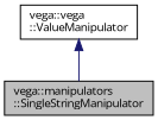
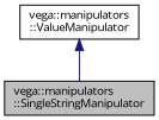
  digraph {
    fontname="Open Sans"
    node [color=black fontname="Open Sans" fontsize=10 shape=record style=filled]
    n1 [fillcolor=grey75 fontcolor=black height=0.2 label="vega::manipulators\l::SingleStringManipulator" width=0.4]
-   n2 [fillcolor=white height=0.2 label="vega::vega\l::ValueManipulator" width=0.4]
+   n2 [fillcolor=white height=0.2 label="vega::manipulators\l::ValueManipulator" width=0.4]
    n2 -> n1 [color=midnightblue dir=back fontname="Open Sans" fontsize=10 labelfontname=Helvetica labelfontsize=10 style=solid]
  }
